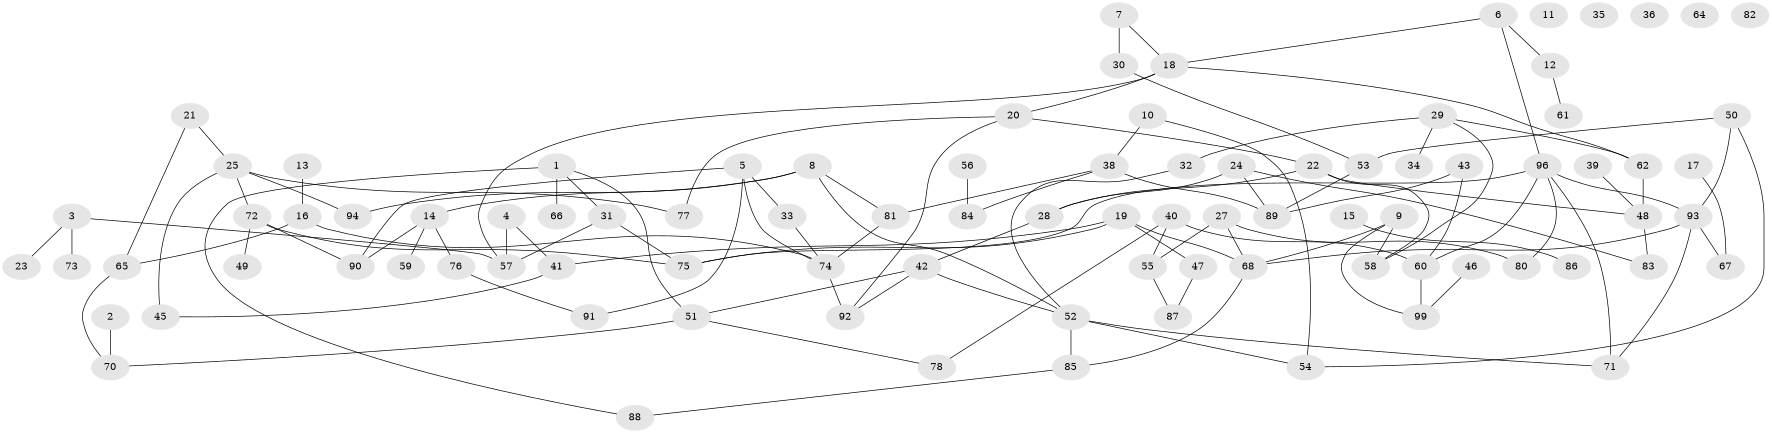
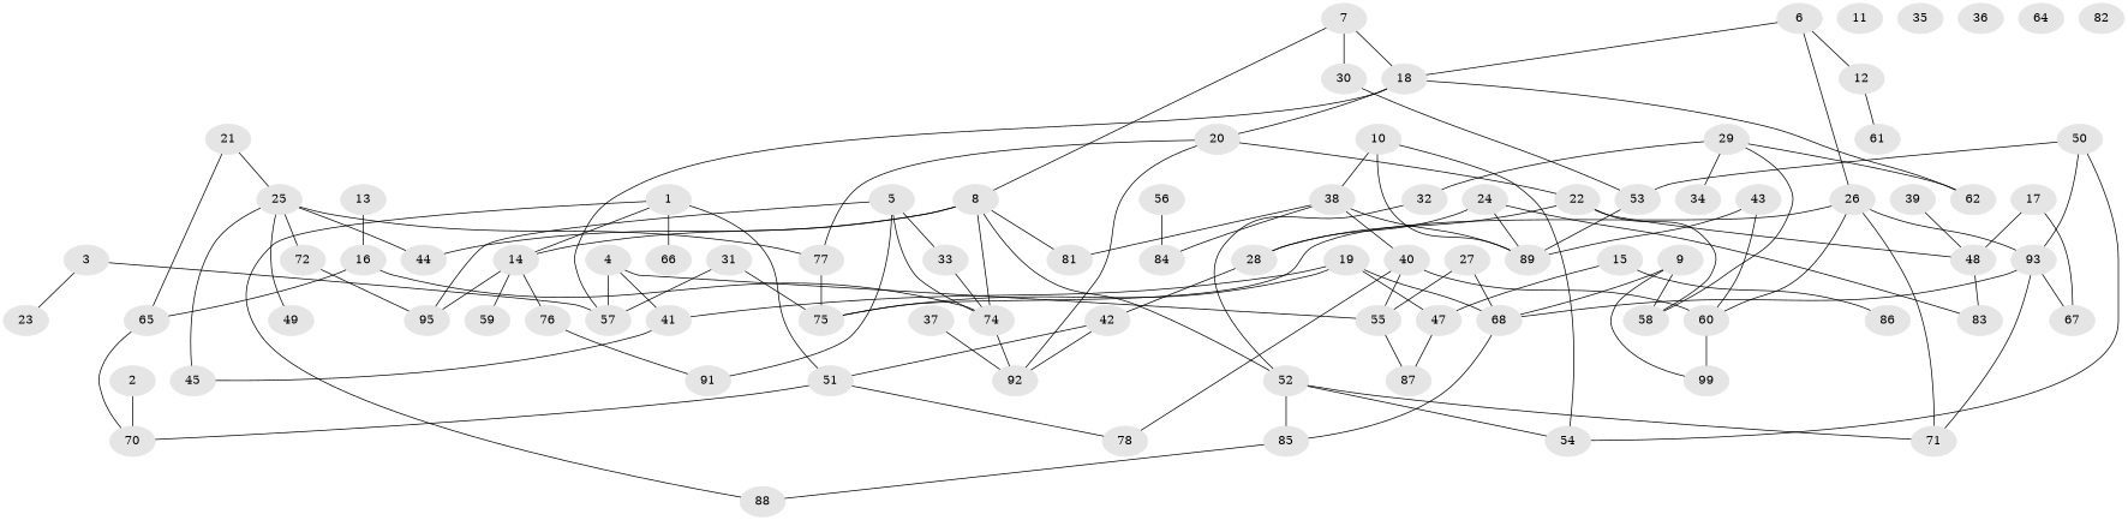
  graph {
    node [color=gray90 style=filled]
    1
    31
    51
    66
    88
    57
    75
    70
    78
    2
    3
    23
-   73
    4
    41
    55
    45
    87
    5
    33
    74
-   90
+   90 [label=95]
    91
    18
    20
    62
    92
    6
    12
-   26 [label=96]
+   26
    61
    60
    n33 [label=93]
    71
-   80
    7
    8
    30
    14
-   44 [label=94]
+   44
    52
    81
    53
    59
    76
    54
    85
    9
    58
    68
    n51 [label=99]
    10
    38
    89
    40
    84
    11
    13
    16
    65
    15
    47
    86
    17
    48
    67
    83
    22
    77
    19
    28
    21
    25
    49
    72
    42
    24
    27
    29
    32
    34
    35
    36
+   37
    39
    43
-   46
    50
    56
    64
    82
-   1 -- 31
+   1 -- 14
    1 -- 51
    1 -- 66
    1 -- 88
    31 -- 57
    31 -- 75
    51 -- 70
    51 -- 78
    2 -- 70
    3 -- 57
    3 -- 23
-   3 -- 73
    4 -- 57
    4 -- 41
+   4 -- 55
    41 -- 45
    55 -- 87
    5 -- 33
    5 -- 74
    5 -- 90
    5 -- 91
    33 -- 74
    74 -- 92
    18 -- 57
    18 -- 20
    18 -- 62
    20 -- 92
    20 -- 22
    20 -- 77
    6 -- 18
    6 -- 12
    6 -- 26
    12 -- 61
    26 -- 75
    26 -- 60
    26 -- n33
    26 -- 71
-   26 -- 80
    60 -- n51
    n33 -- 71
    n33 -- 68
    n33 -- 67
    7 -- 18
+   7 -- 8
    7 -- 30
-   81 -- 74
+   8 -- 74
    8 -- 14
    8 -- 44
    8 -- 52
    8 -- 81
    30 -- 53
    14 -- 90
    14 -- 59
    14 -- 76
    52 -- 71
    52 -- 54
    52 -- 85
    53 -- 89
    76 -- 91
    85 -- 88
    9 -- 58
    9 -- 68
    9 -- n51
    68 -- 85
    10 -- 54
    10 -- 38
+   10 -- 89
    38 -- 81
    38 -- 89
+   38 -- 40
    38 -- 84
    40 -- 78
    40 -- 55
    40 -- 60
    13 -- 16
    16 -- 74
    16 -- 65
    65 -- 70
+   15 -- 47
    15 -- 86
    47 -- 87
-   62 -- 48
+   17 -- 48
    17 -- 67
    48 -- 83
    22 -- 58
    22 -- 48
    22 -- 28
    19 -- 75
    19 -- 41
    19 -- 68
    19 -- 47
    28 -- 42
    21 -- 65
    21 -- 25
    25 -- 45
    25 -- 44
    25 -- 77
-   72 -- 49
+   25 -- 49
    25 -- 72
-   72 -- 75
+   77 -- 75
    72 -- 90
    42 -- 51
    42 -- 92
-   42 -- 52
    24 -- 89
    24 -- 83
    24 -- 28
    27 -- 55
-   27 -- 80
    27 -- 68
    29 -- 62
    29 -- 58
    29 -- 32
    29 -- 34
    32 -- 52
+   37 -- 92
    39 -- 48
    43 -- 60
    43 -- 89
-   46 -- n51
    50 -- n33
    50 -- 53
    50 -- 54
    56 -- 84
  }
